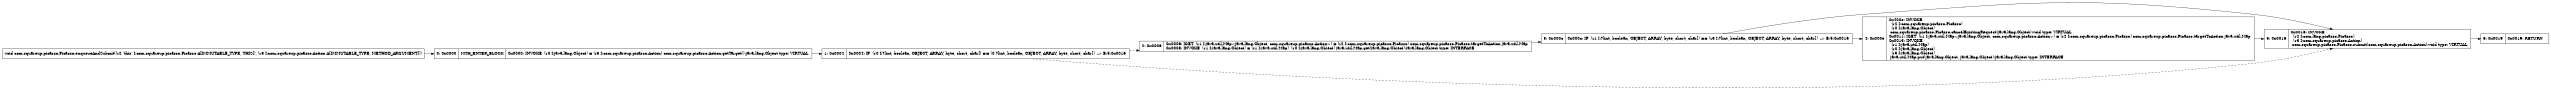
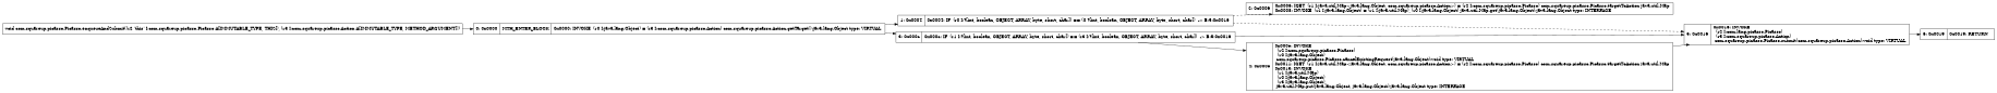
  digraph {
    rankdir=LR
    node [shape=record]
    n1 [label="{0\:\ 0x0000|MTH_ENTER_BLOCK\l|0x0000: INVOKE  (r0 I:java.lang.Object) = (r3 I:com.squareup.picasso.Action) com.squareup.picasso.Action.getTarget():java.lang.Object type: VIRTUAL \l}"]
    n2 [label="{1\:\ 0x0004|0x0004: IF  (r0 I:?[int, boolean, OBJECT, ARRAY, byte, short, char]) == (0 ?[int, boolean, OBJECT, ARRAY, byte, short, char])  \-\> B:5:0x0016 \l}"]
    n3 [label="{2\:\ 0x0006|0x0006: IGET  (r1 I:java.util.Map\<java.lang.Object, com.squareup.picasso.Action\>) = (r2 I:com.squareup.picasso.Picasso) com.squareup.picasso.Picasso.targetToAction java.util.Map \l0x0008: INVOKE  (r1 I:java.lang.Object) = (r1 I:java.util.Map), (r0 I:java.lang.Object) java.util.Map.get(java.lang.Object):java.lang.Object type: INTERFACE \l}"]
    n4 [label="{5\:\ 0x0016|0x0016: INVOKE  \l  (r2 I:com.lang.picasso.Picasso)\l  (r3 I:com.squareup.picasso.Action)\l com.squareup.picasso.Picasso.submit(com.squareup.picasso.Action):void type: VIRTUAL \l}"]
    n5 [label="{3\:\ 0x000c|0x000c: IF  (r1 I:?[int, boolean, OBJECT, ARRAY, byte, short, char]) == (r3 I:?[int, boolean, OBJECT, ARRAY, byte, short, char])  \-\> B:5:0x0016 \l}"]
    n6 [label="{6\:\ 0x0019|0x0019: RETURN   \l}"]
-   n7 [label="{4\:\ 0x000e|0x400e: INVOKE  \l  (r2 I:com.squareup.picasso.Picasso)\l  (r0 I:java.lang.Object)\l com.squareup.picasso.Picasso.cancelExistingRequest(java.lang.Object):void type: VIRTUAL \l0x0011: IGET  (r1 I:java.util.Map\<java.lang.Object, com.squareup.picasso.Action\>) = (r2 I:com.squareup.picasso.Picasso) com.squareup.picasso.Picasso.targetToAction java.util.Map \l0x0013: INVOKE  \l  (r1 I:java.util.Map)\l  (r0 I:java.lang.Object)\l  (r3 I:java.lang.Object)\l java.util.Map.put(java.lang.Object, java.lang.Object):java.lang.Object type: INTERFACE \l}"]
+   n7 [label="{4\:\ 0x000e|0x000e: INVOKE  \l  (r2 I:com.squareup.picasso.Picasso)\l  (r0 I:java.lang.Object)\l com.squareup.picasso.Picasso.cancelExistingRequest(java.lang.Object):void type: VIRTUAL \l0x0011: IGET  (r1 I:java.util.Map\<java.lang.Object, com.squareup.picasso.Action\>) = (r2 I:com.squareup.picasso.Picasso) com.squareup.picasso.Picasso.targetToAction java.util.Map \l0x0013: INVOKE  \l  (r1 I:java.util.Map)\l  (r0 I:java.lang.Object)\l  (r3 I:java.lang.Object)\l java.util.Map.put(java.lang.Object, java.lang.Object):java.lang.Object type: INTERFACE \l}"]
    n8 [label="{void com.squareup.picasso.Picasso.enqueueAndSubmit((r2 'this' I:com.squareup.picasso.Picasso A[IMMUTABLE_TYPE, THIS]), (r3 I:com.squareup.picasso.Action A[IMMUTABLE_TYPE, METHOD_ARGUMENT])) }"]
    n1 -> n2
    n2 -> n3 [style=dashed]
    n2 -> n4 [style=dashed]
-   n3 -> n5
+   n1 -> n5
    n4 -> n6
    n5 -> n4
    n5 -> n7 [style=solid]
    n7 -> n4
    n8 -> n1
  }
